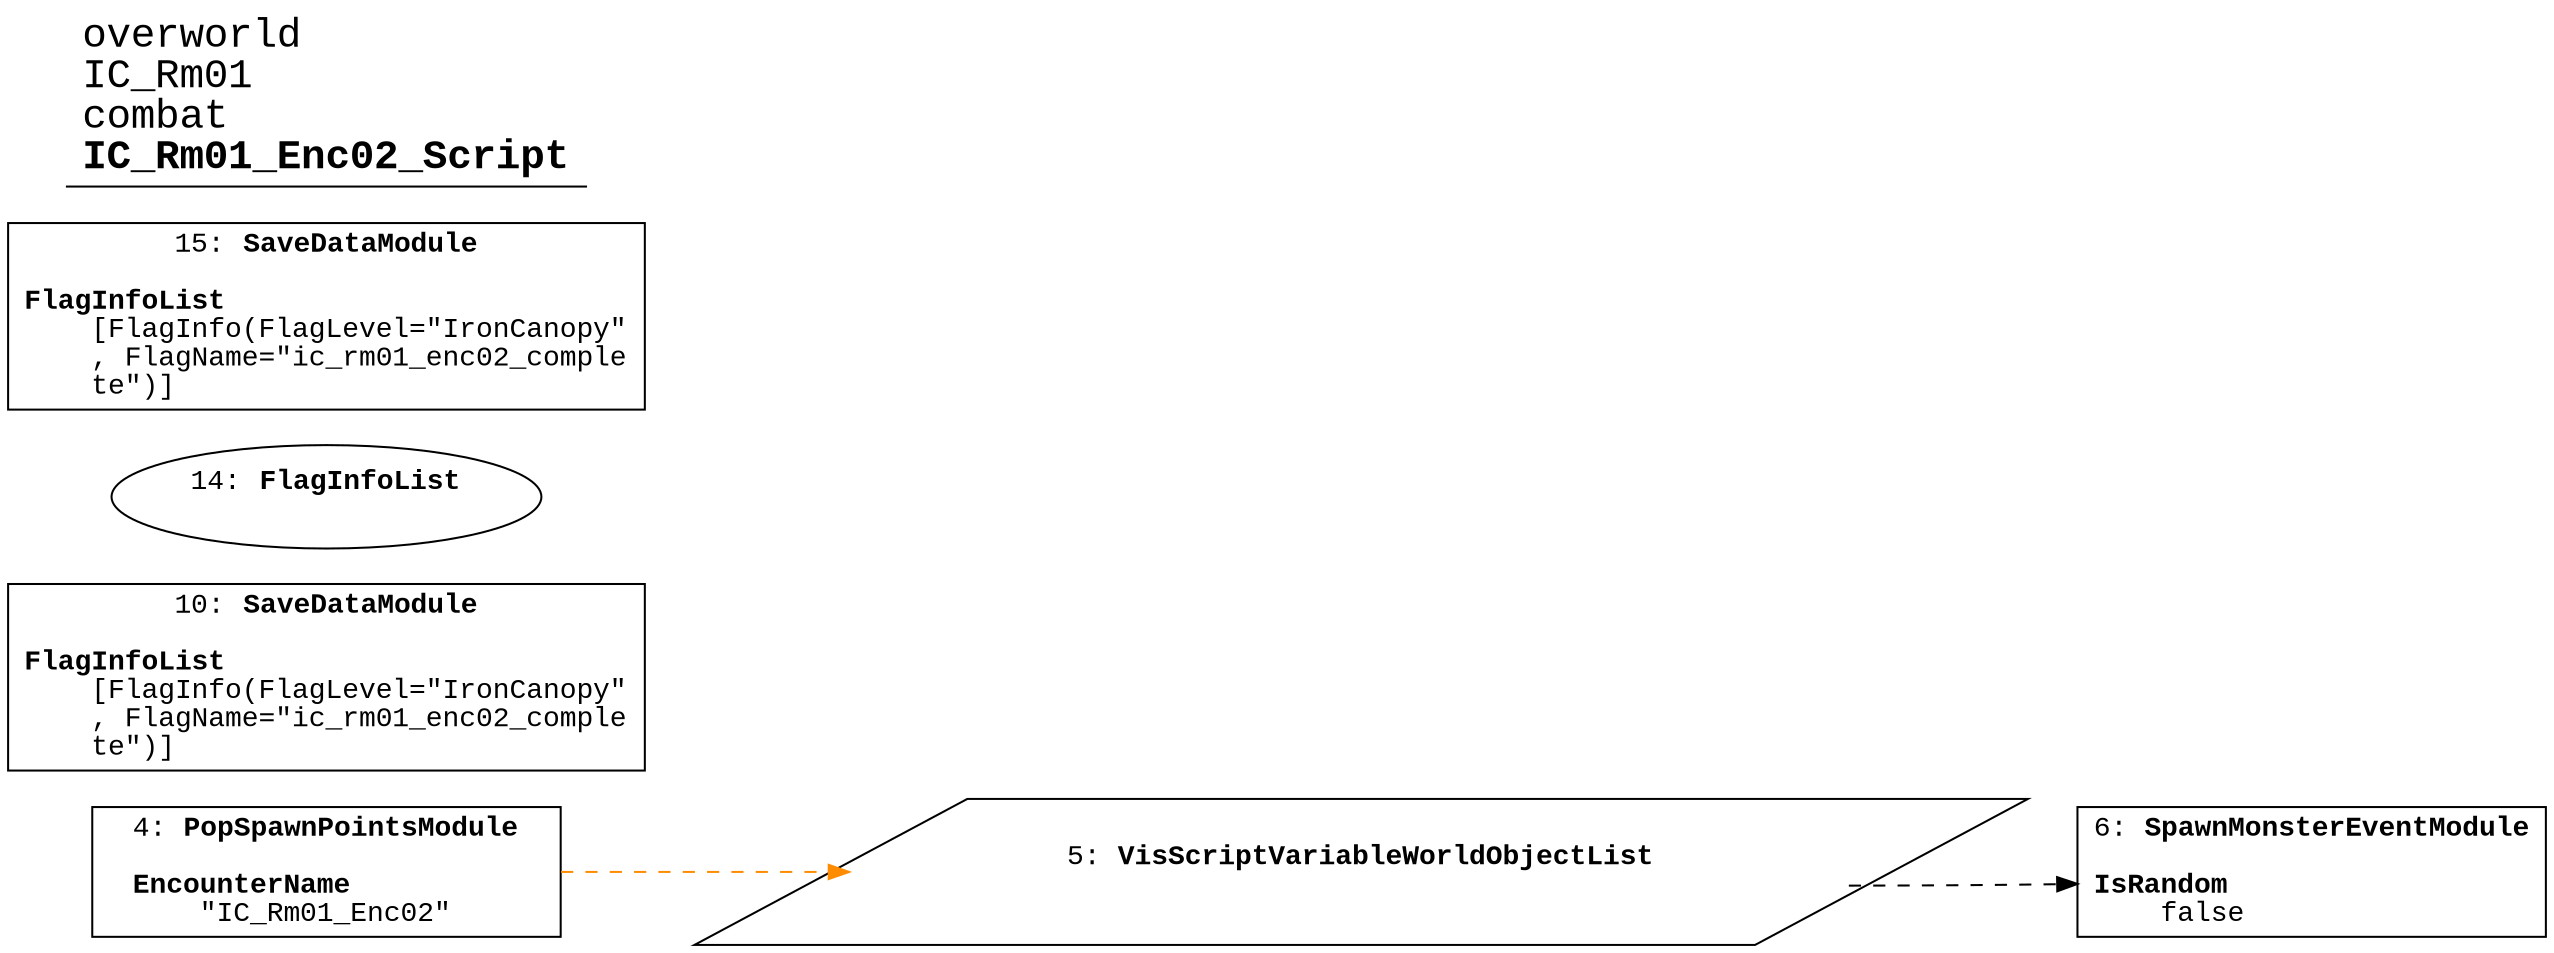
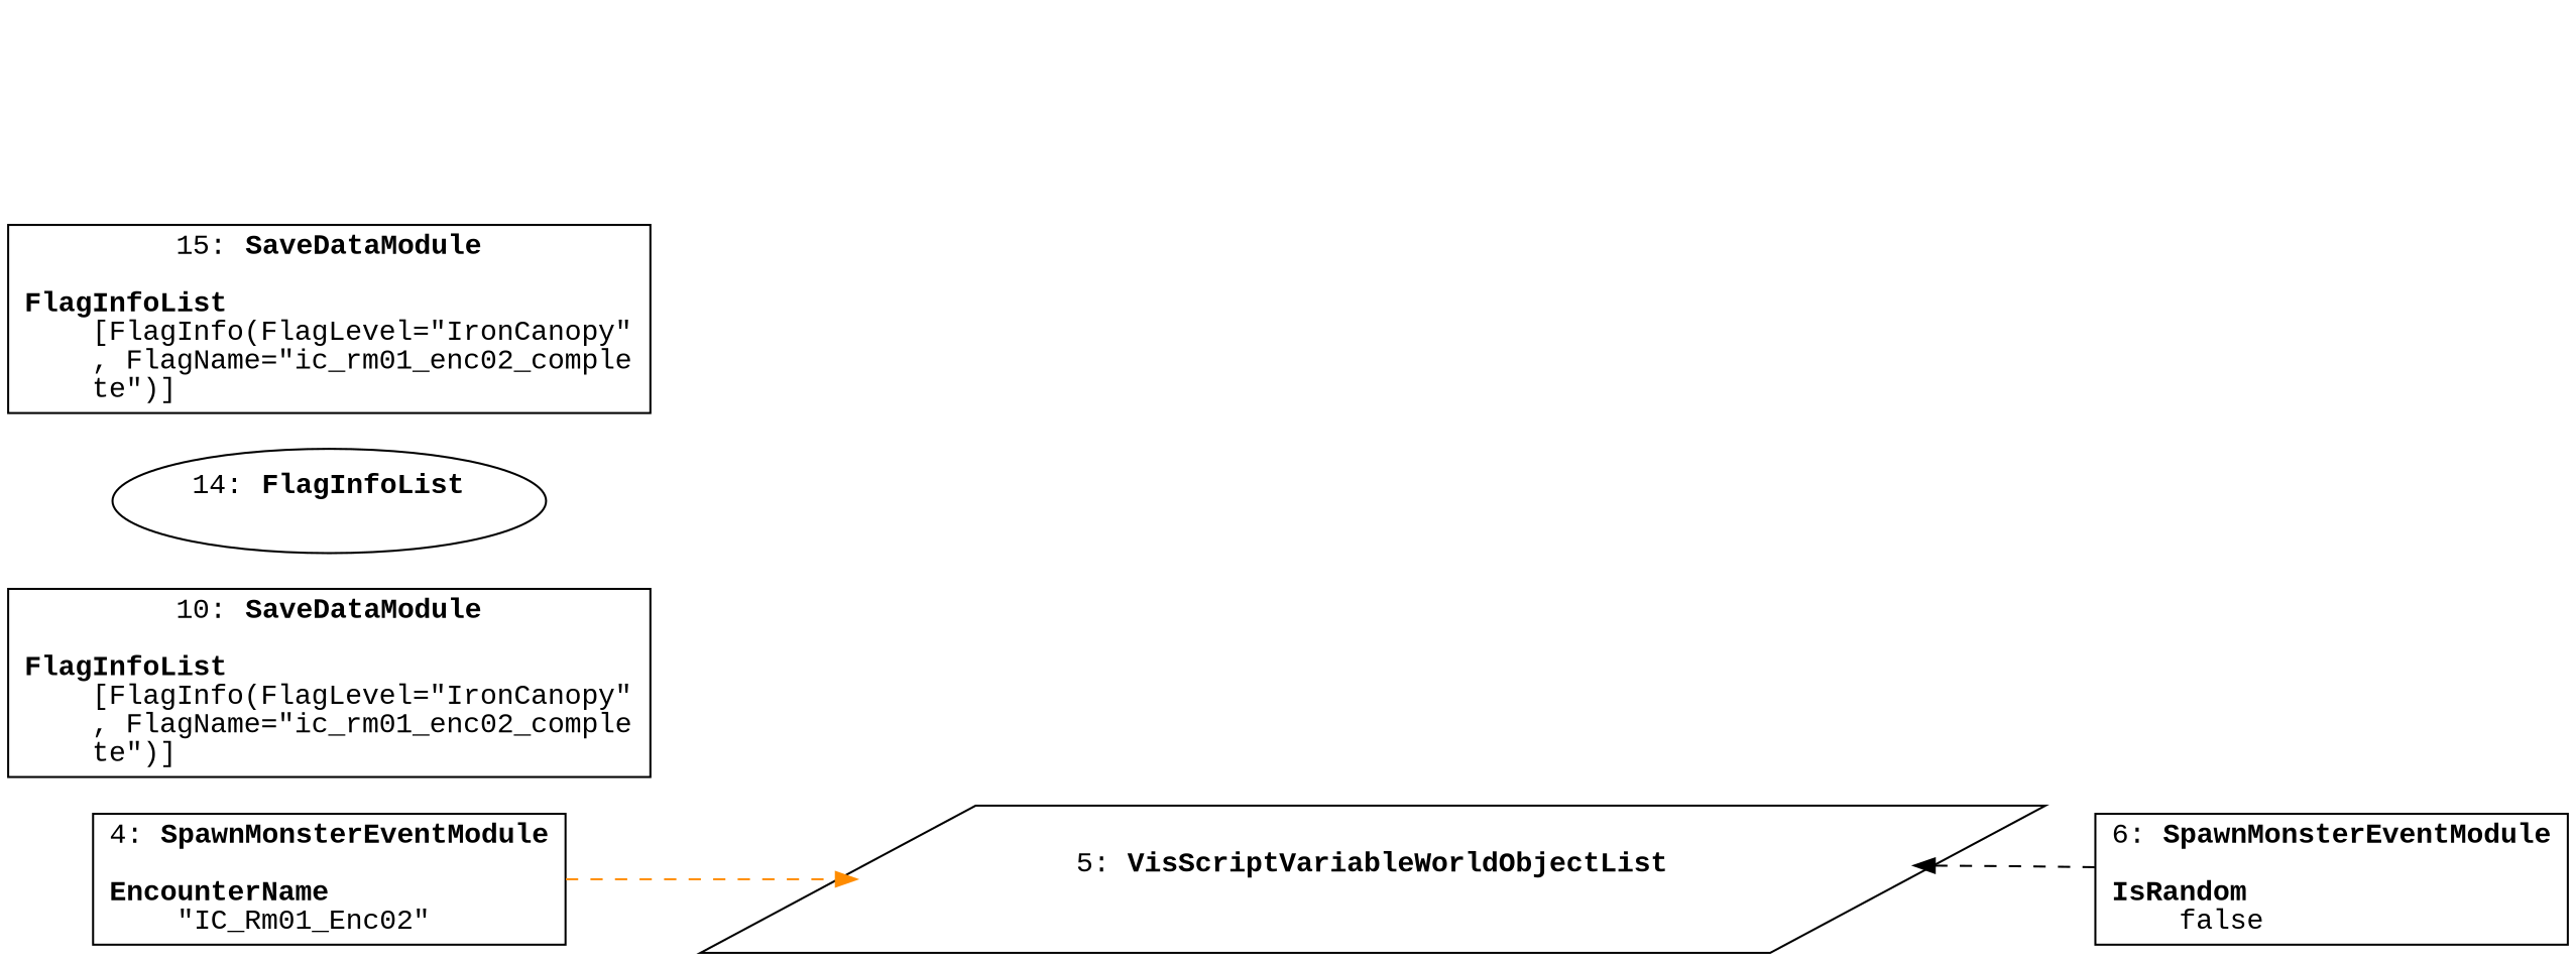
  digraph {
    fontname="Liberation Mono"
    rankdir=LR
    splines=spline
    node [fontname="Liberation Mono" shape=box]
    edge [arrowhead=normal fontname="Liberation Mono" style=dashed]
-   n1 [label=<4: <b>PopSpawnPointsModule</b><br/><br/><b>EncounterName</b><br align="left"/>    &quot;IC_Rm01_Enc02&quot;<br align="left"/>>]
+   n1 [label=<4: <b>SpawnMonsterEventModule</b><br/><br/><b>EncounterName</b><br align="left"/>    &quot;IC_Rm01_Enc02&quot;<br align="left"/>>]
    n2 [label=<5: <b>VisScriptVariableWorldObjectList</b><br/><br/>> shape=parallelogram]
    n3 [label=<6: <b>SpawnMonsterEventModule</b><br/><br/><b>IsRandom</b><br align="left"/>    false<br align="left"/>>]
    n4 [label=<10: <b>SaveDataModule</b><br/><br/><b>FlagInfoList</b><br align="left"/>    [FlagInfo(FlagLevel=&quot;IronCanopy&quot;<br align="left"/>    , FlagName=&quot;ic_rm01_enc02_comple<br align="left"/>    te&quot;)]<br align="left"/>>]
    n5 [label=<14: <b>FlagInfoList</b><br/><br/>> shape=oval]
    n6 [label=<15: <b>SaveDataModule</b><br/><br/><b>FlagInfoList</b><br align="left"/>    [FlagInfo(FlagLevel=&quot;IronCanopy&quot;<br align="left"/>    , FlagName=&quot;ic_rm01_enc02_comple<br align="left"/>    te&quot;)]<br align="left"/>>]
-   n7 [label=<<font point-size="20">overworld<br align="left"/>IC_Rm01<br align="left"/>combat<br align="left"/><b>IC_Rm01_Enc02_Script</b><br align="left"/></font>> shape=underline]
    n1 -> n2 [color=darkorange]
-   n2 -> n3 [color=black]
+   n3 -> n2 [color=black]
  }
